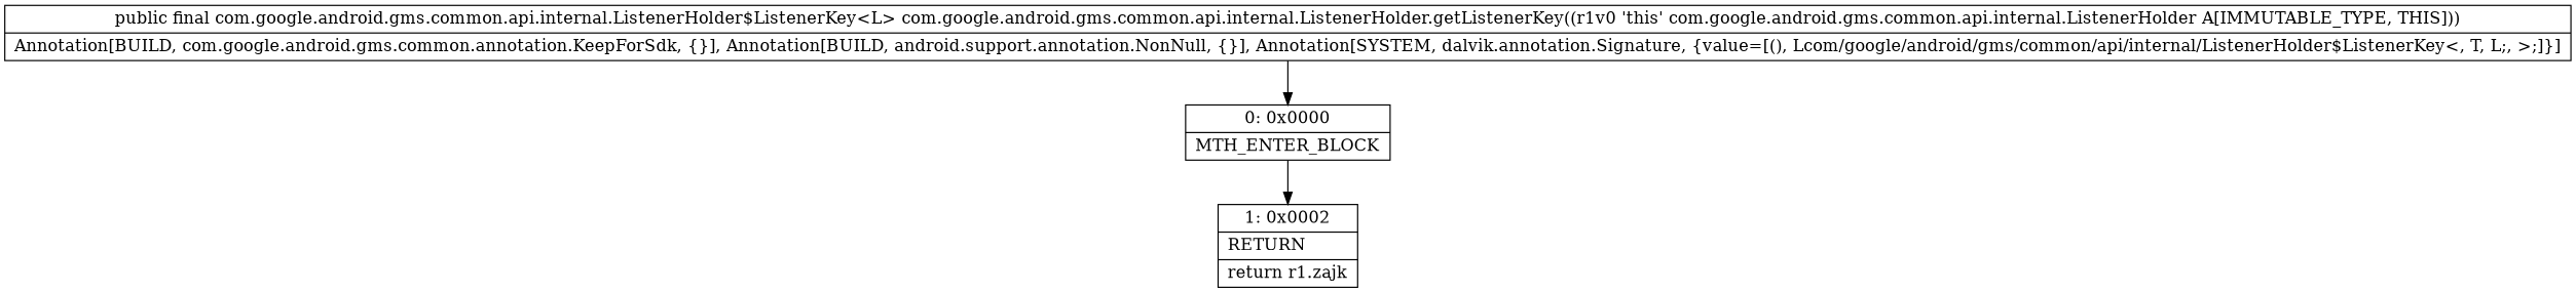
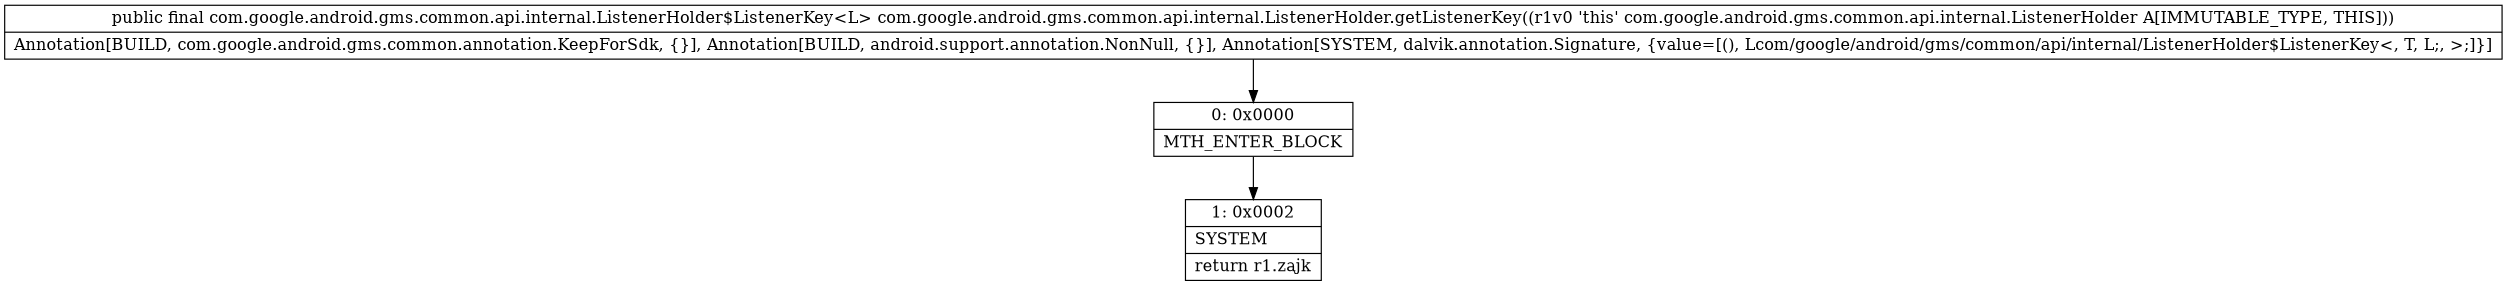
  digraph {
    node [shape=record]
    n1 [label="{0\:\ 0x0000|MTH_ENTER_BLOCK\l}"]
-   n2 [label="{1\:\ 0x0002|RETURN\l|return r1.zajk\l}"]
+   n2 [label="{1\:\ 0x0002|SYSTEM\l|return r1.zajk\l}"]
    n3 [label="{public final com.google.android.gms.common.api.internal.ListenerHolder$ListenerKey\<L\> com.google.android.gms.common.api.internal.ListenerHolder.getListenerKey((r1v0 'this' com.google.android.gms.common.api.internal.ListenerHolder A[IMMUTABLE_TYPE, THIS]))  | Annotation[BUILD, com.google.android.gms.common.annotation.KeepForSdk, \{\}], Annotation[BUILD, android.support.annotation.NonNull, \{\}], Annotation[SYSTEM, dalvik.annotation.Signature, \{value=[(), Lcom\/google\/android\/gms\/common\/api\/internal\/ListenerHolder$ListenerKey\<, T, L;, \>;]\}]\l}"]
    n1 -> n2
    n3 -> n1
  }
